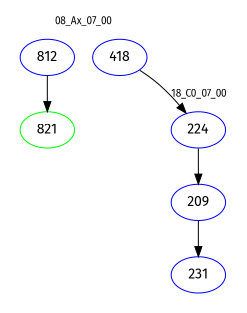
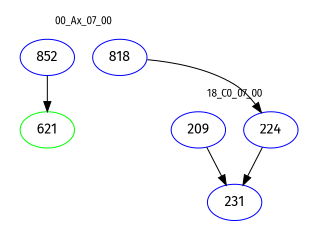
  digraph {
    fontname="Fira Sans"
    node [color=blue fontname="Fira Sans"]
    edge [color=black fontname="Fira Sans"]
-   n1 [label=418]
-   n2 [label=812]
-   n3 [color=green label=821]
+   n1 [label=818]
+   n2 [label=852]
+   n3 [color=green label=621]
    n4 [label=224]
    n5 [label=209]
    n6 [label=231]
    subgraph cluster_1 {
      color=white
      fontsize=10
-     label="08_Ax_07_00"
+     label="00_Ax_07_00"
      n1
      n2
      n3
    }
    subgraph cluster_2 {
      color=white
      fontsize=10
      label="18_C0_07_00"
      n4
      n5
      n6
    }
    n1 -> n4
    n2 -> n3
-   n4 -> n5
+   n4 -> n6
    n5 -> n6
  }
